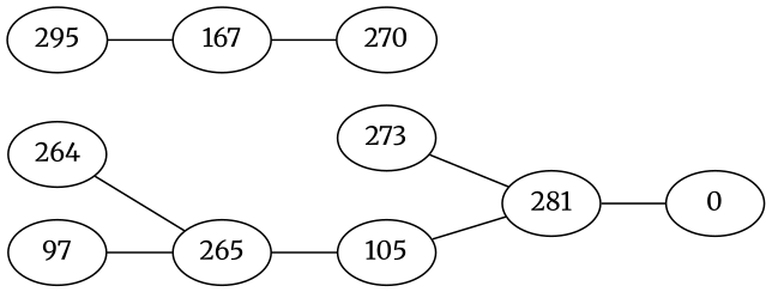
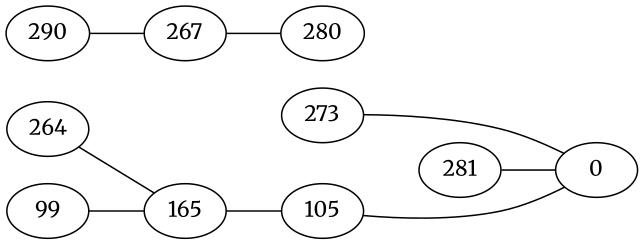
  strict graph {
    fontname=Merriweather
    rankdir=LR
    node [fontname=Merriweather]
    edge [fontname=Merriweather]
    281
    0
    273
    105
-   265
+   265 [label=165]
    264
-   267 [label=167]
-   280 [label=270]
-   99 [label=97]
-   290 [label=295]
+   267
+   280
+   99
+   290
    281 -- 0
-   273 -- 281
-   105 -- 281
+   273 -- 0
+   105 -- 0
    265 -- 105
    264 -- 265
    267 -- 280
    99 -- 265
    290 -- 267
  }
